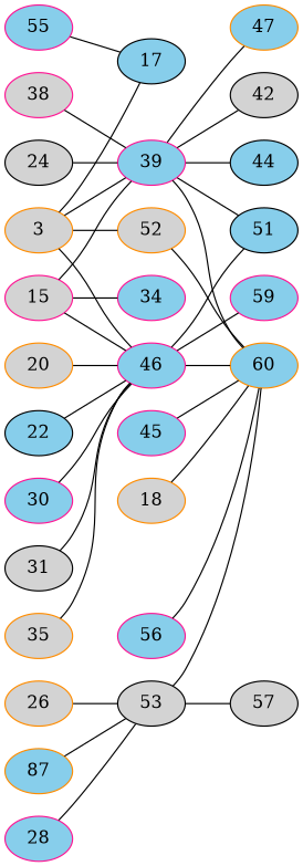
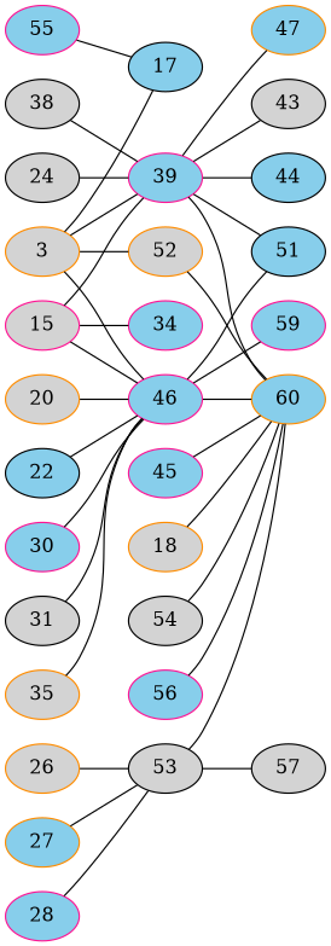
  graph {
    rankdir=LR
    node [color=black fillcolor=skyblue style=filled]
    3 [color=darkorange fillcolor=lightgrey]
    17
    39 [color=deeppink super="+14+21+6+33"]
    46 [color=deeppink super="+37+29+12+2"]
    52 [color=darkorange fillcolor=lightgrey super="+48"]
    60 [color=darkorange super="+58+32+10"]
-   43 [fillcolor=lightgrey label=42]
+   43 [fillcolor=lightgrey]
    44 [super="+42"]
    47 [color=darkorange]
    51 [super="+50"]
    59 [color=deeppink]
    15 [color=deeppink fillcolor=lightgrey super="+13"]
    34 [color=deeppink super="+19"]
    18 [color=darkorange fillcolor=lightgrey]
    20 [color=darkorange fillcolor=lightgrey]
    22
    24 [fillcolor=lightgrey]
    53 [fillcolor=lightgrey super="+9"]
    57 [fillcolor=lightgrey super="+49"]
    26 [color=darkorange fillcolor=lightgrey]
-   27 [color=darkorange label=87]
+   27 [color=darkorange]
    28 [color=deeppink]
    30 [color=deeppink]
    31 [fillcolor=lightgrey]
    35 [color=darkorange fillcolor=lightgrey]
-   38 [color=deeppink fillcolor=lightgrey]
+   38 [fillcolor=lightgrey]
    45 [color=deeppink]
+   54 [fillcolor=lightgrey]
    55 [color=deeppink]
    56 [color=deeppink]
    3 -- 17
    3 -- 39
    3 -- 46 [weight=3]
    3 -- 52
    39 -- 60 [weight=4]
    39 -- 43
    39 -- 44
    39 -- 47
    39 -- 51
    46 -- 60 [weight=6]
    46 -- 51
    46 -- 59
    52 -- 60
    15 -- 39 [weight=2]
    15 -- 46 [weight=2]
    15 -- 34
    18 -- 60
    20 -- 46
    22 -- 46
    24 -- 39
    53 -- 60 [weight=2]
    53 -- 57
    26 -- 53
    27 -- 53
    28 -- 53
    30 -- 46
    31 -- 46
    35 -- 46
    38 -- 39
    45 -- 60
+   54 -- 60
    55 -- 17
    56 -- 60
  }
